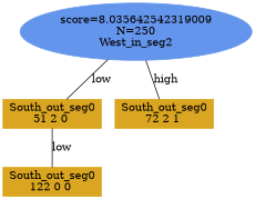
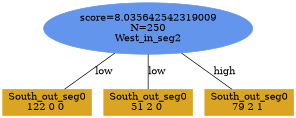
  digraph {
    node [color=goldenrod shape=box style=filled]
    edge [dir=none]
    n1 [color=cornflowerblue label="score=8.035642542319009\nN=250\nWest_in_seg2" shape=ellipse]
    n2 [label="South_out_seg0\n122 0 0 "]
    n3 [label="South_out_seg0\n51 2 0 "]
-   n4 [label="South_out_seg0\n72 2 1 "]
+   n4 [label="South_out_seg0\n79 2 1 "]
    subgraph sub_1 {
      rank=same
      n1
    }
    subgraph sub_2 {
      rank=same
      n2
    }
    subgraph sub_3 {
      rank=same
      n3
    }
    subgraph sub_4 {
      rank=same
      n4
    }
-   n3 -> n2 [label=low]
+   n1 -> n2 [label=low]
    n1 -> n3 [label=low]
    n1 -> n4 [label=high]
  }
